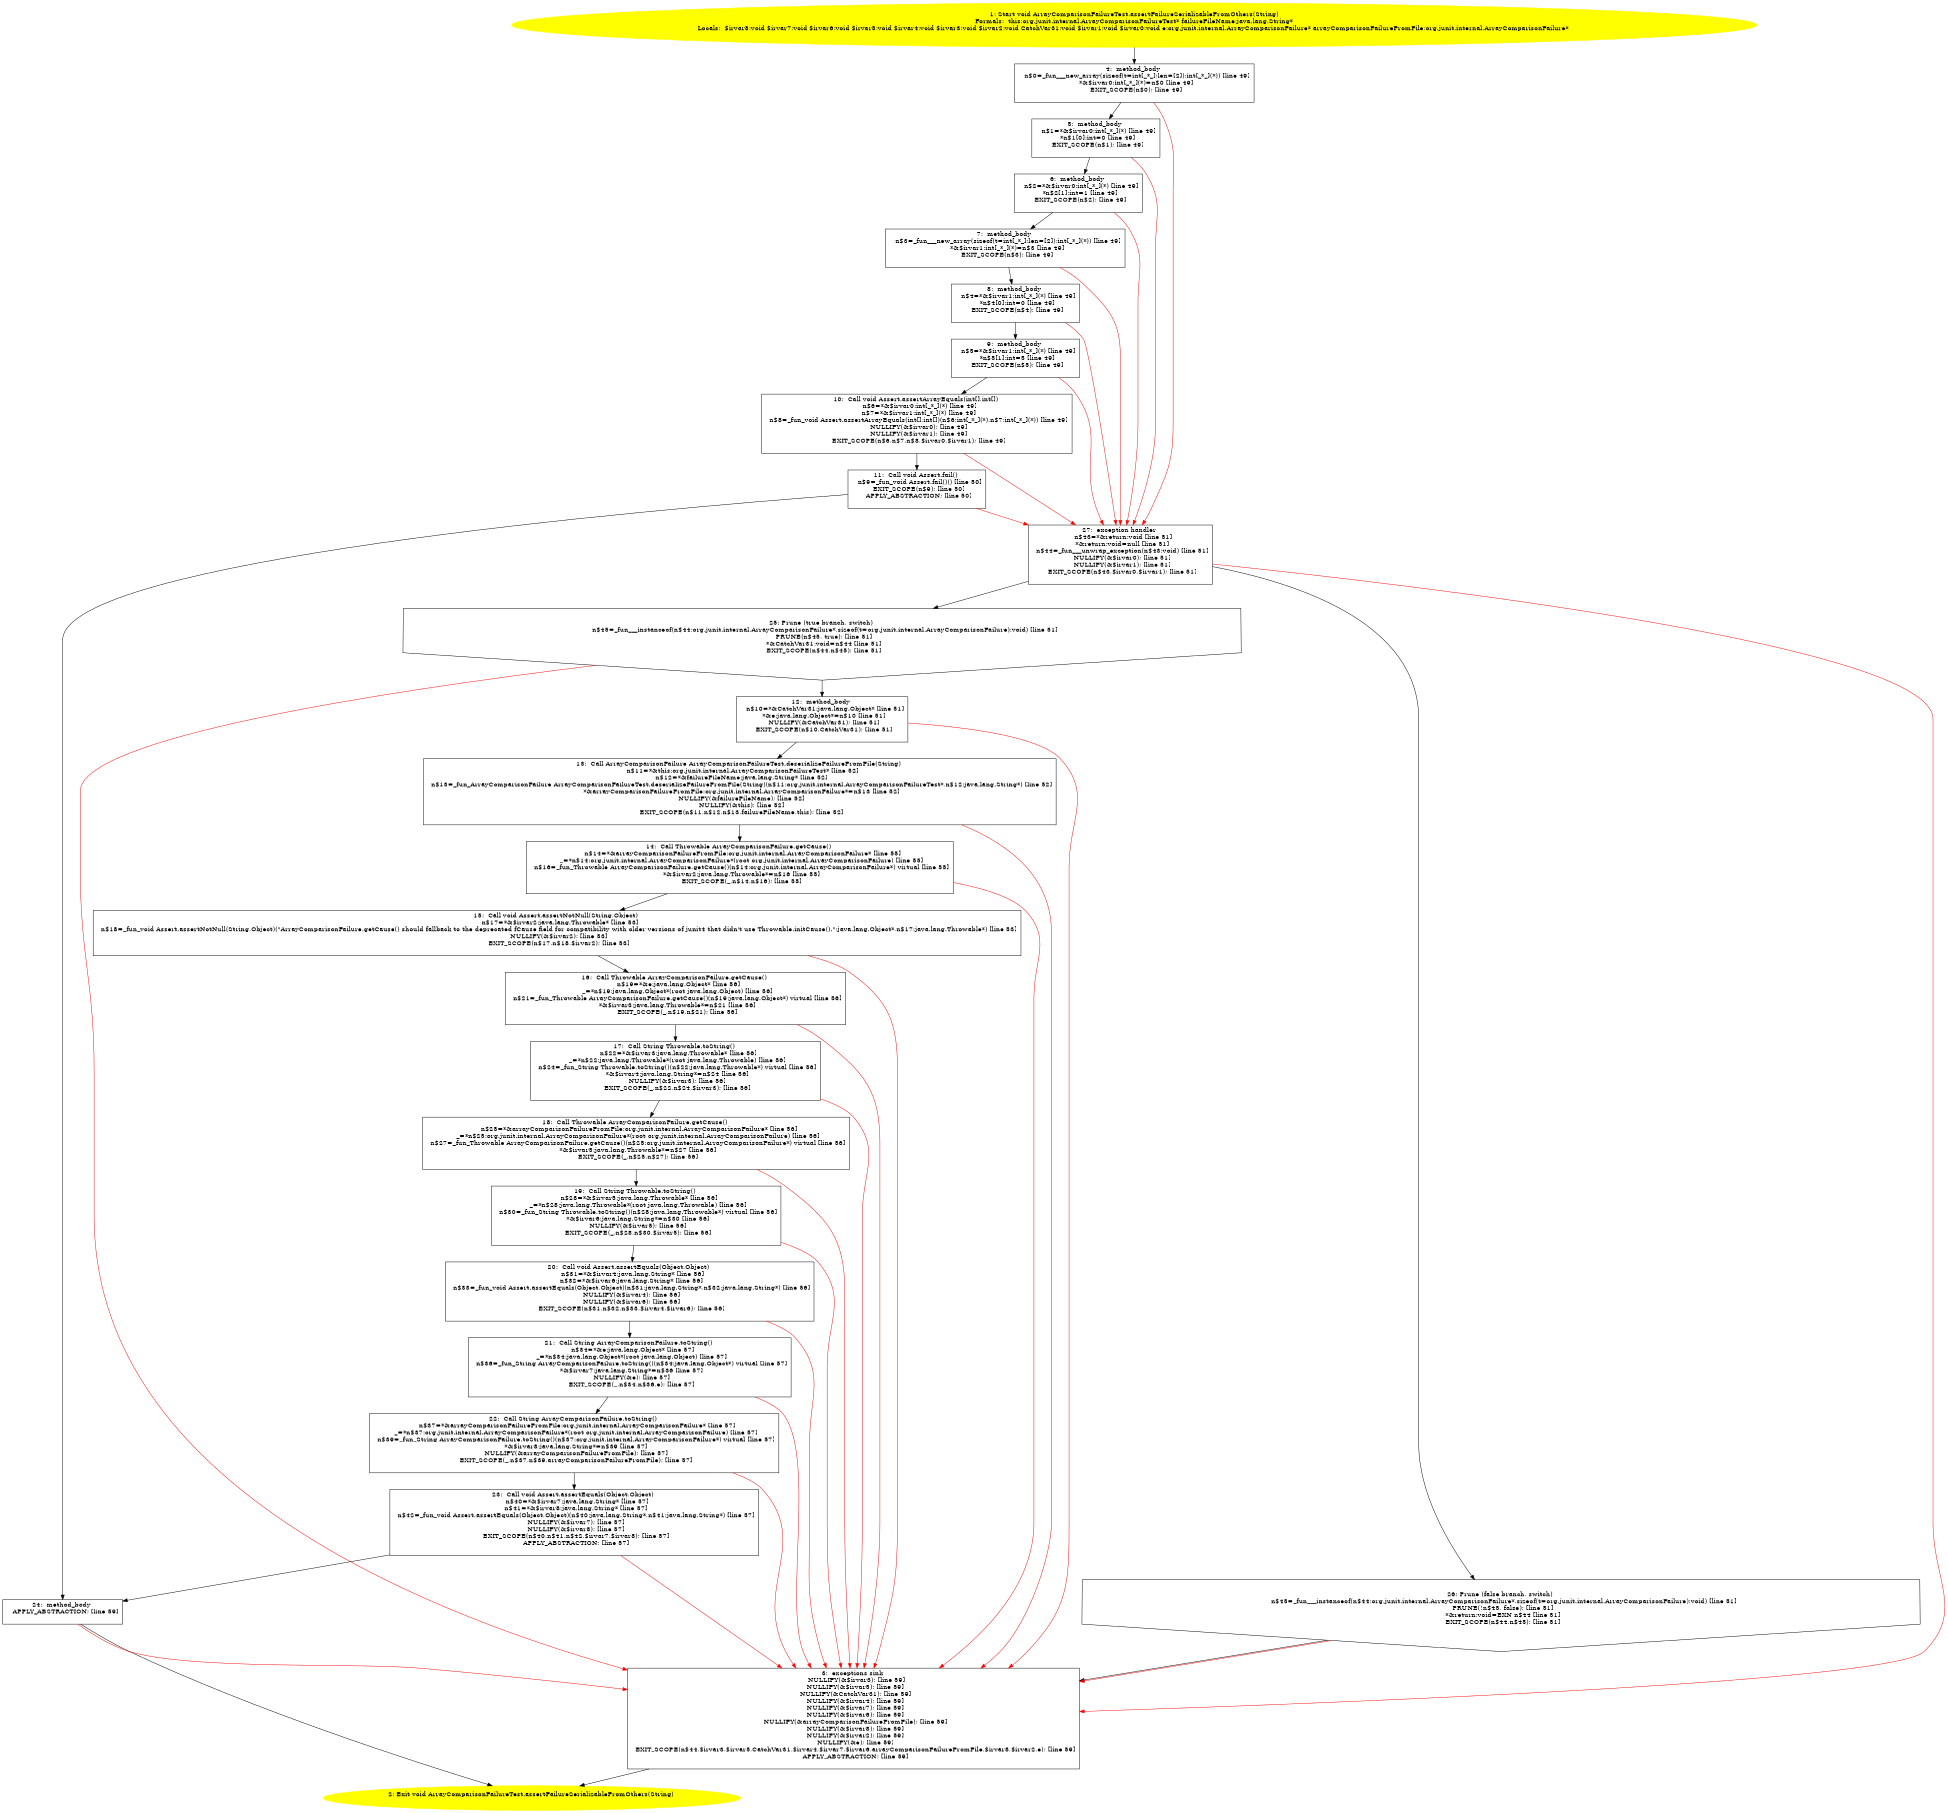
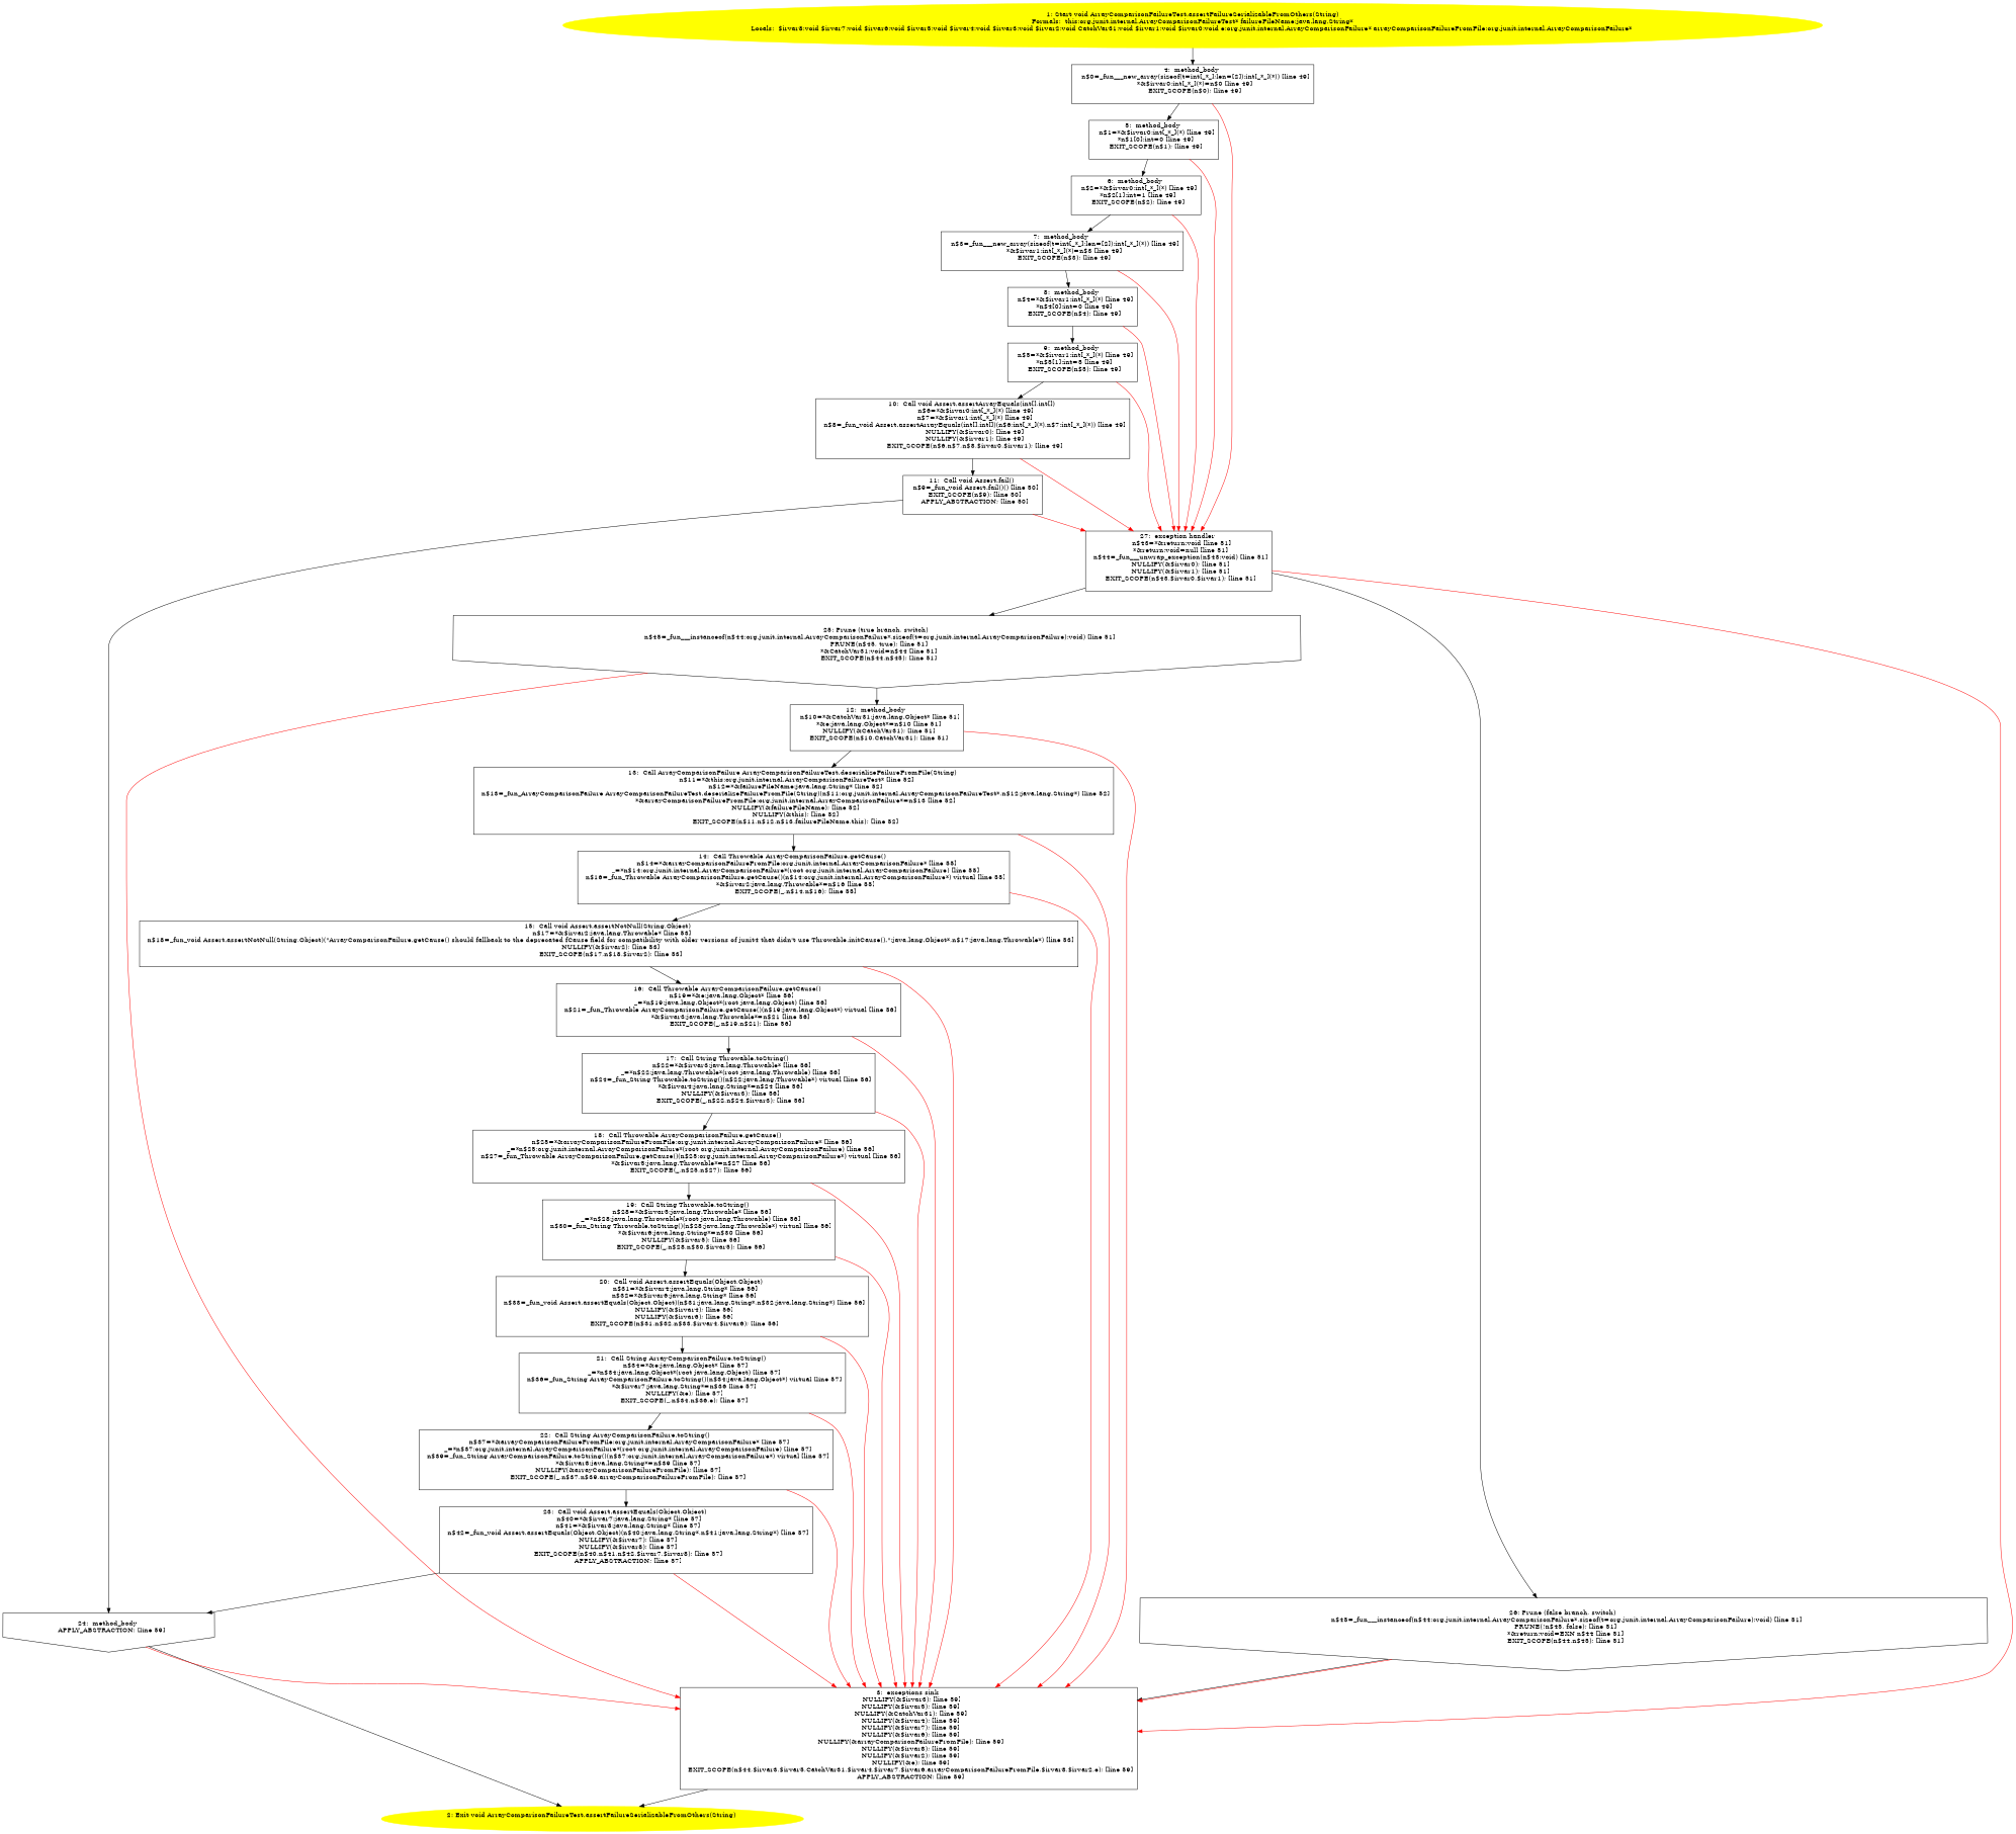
  digraph {
    node [shape=box]
    n1 [color=yellow label="1: Start void ArrayComparisonFailureTest.assertFailureSerializableFromOthers(String)\nFormals:  this:org.junit.internal.ArrayComparisonFailureTest* failureFileName:java.lang.String*\nLocals:  $irvar8:void $irvar7:void $irvar6:void $irvar5:void $irvar4:void $irvar3:void $irvar2:void CatchVar31:void $irvar1:void $irvar0:void e:org.junit.internal.ArrayComparisonFailure* arrayComparisonFailureFromFile:org.junit.internal.ArrayComparisonFailure* \n  " style=filled shape=""]
    n2 [label="4:  method_body \n   n$0=_fun___new_array(sizeof(t=int[_*_];len=[2]):int[_*_](*)) [line 49]\n  *&$irvar0:int[_*_](*)=n$0 [line 49]\n  EXIT_SCOPE(n$0); [line 49]\n "]
    n3 [label="5:  method_body \n   n$1=*&$irvar0:int[_*_](*) [line 49]\n  *n$1[0]:int=0 [line 49]\n  EXIT_SCOPE(n$1); [line 49]\n "]
    n4 [label="27:  exception handler \n   n$43=*&return:void [line 51]\n  *&return:void=null [line 51]\n  n$44=_fun___unwrap_exception(n$43:void) [line 51]\n  NULLIFY(&$irvar0); [line 51]\n  NULLIFY(&$irvar1); [line 51]\n  EXIT_SCOPE(n$43,$irvar0,$irvar1); [line 51]\n "]
    n5 [color=yellow label="2: Exit void ArrayComparisonFailureTest.assertFailureSerializableFromOthers(String) \n  " style=filled shape=""]
    n6 [label="3:  exceptions sink \n   NULLIFY(&$irvar3); [line 59]\n  NULLIFY(&$irvar5); [line 59]\n  NULLIFY(&CatchVar31); [line 59]\n  NULLIFY(&$irvar4); [line 59]\n  NULLIFY(&$irvar7); [line 59]\n  NULLIFY(&$irvar6); [line 59]\n  NULLIFY(&arrayComparisonFailureFromFile); [line 59]\n  NULLIFY(&$irvar8); [line 59]\n  NULLIFY(&$irvar2); [line 59]\n  NULLIFY(&e); [line 59]\n  EXIT_SCOPE(n$44,$irvar3,$irvar5,CatchVar31,$irvar4,$irvar7,$irvar6,arrayComparisonFailureFromFile,$irvar8,$irvar2,e); [line 59]\n  APPLY_ABSTRACTION; [line 59]\n "]
    n7 [label="6:  method_body \n   n$2=*&$irvar0:int[_*_](*) [line 49]\n  *n$2[1]:int=1 [line 49]\n  EXIT_SCOPE(n$2); [line 49]\n "]
    n8 [label="25: Prune (true branch, switch) \n   n$45=_fun___instanceof(n$44:org.junit.internal.ArrayComparisonFailure*,sizeof(t=org.junit.internal.ArrayComparisonFailure):void) [line 51]\n  PRUNE(n$45, true); [line 51]\n  *&CatchVar31:void=n$44 [line 51]\n  EXIT_SCOPE(n$44,n$45); [line 51]\n " shape=invhouse]
    n9 [label="26: Prune (false branch, switch) \n   n$45=_fun___instanceof(n$44:org.junit.internal.ArrayComparisonFailure*,sizeof(t=org.junit.internal.ArrayComparisonFailure):void) [line 51]\n  PRUNE(!n$45, false); [line 51]\n  *&return:void=EXN n$44 [line 51]\n  EXIT_SCOPE(n$44,n$45); [line 51]\n " shape=invhouse]
    n10 [label="7:  method_body \n   n$3=_fun___new_array(sizeof(t=int[_*_];len=[2]):int[_*_](*)) [line 49]\n  *&$irvar1:int[_*_](*)=n$3 [line 49]\n  EXIT_SCOPE(n$3); [line 49]\n "]
    n11 [label="8:  method_body \n   n$4=*&$irvar1:int[_*_](*) [line 49]\n  *n$4[0]:int=0 [line 49]\n  EXIT_SCOPE(n$4); [line 49]\n "]
    n12 [label="9:  method_body \n   n$5=*&$irvar1:int[_*_](*) [line 49]\n  *n$5[1]:int=5 [line 49]\n  EXIT_SCOPE(n$5); [line 49]\n "]
    n13 [label="10:  Call void Assert.assertArrayEquals(int[],int[]) \n   n$6=*&$irvar0:int[_*_](*) [line 49]\n  n$7=*&$irvar1:int[_*_](*) [line 49]\n  n$8=_fun_void Assert.assertArrayEquals(int[],int[])(n$6:int[_*_](*),n$7:int[_*_](*)) [line 49]\n  NULLIFY(&$irvar0); [line 49]\n  NULLIFY(&$irvar1); [line 49]\n  EXIT_SCOPE(n$6,n$7,n$8,$irvar0,$irvar1); [line 49]\n "]
    n14 [label="11:  Call void Assert.fail() \n   n$9=_fun_void Assert.fail()() [line 50]\n  EXIT_SCOPE(n$9); [line 50]\n  APPLY_ABSTRACTION; [line 50]\n "]
-   n15 [label="24:  method_body \n   APPLY_ABSTRACTION; [line 59]\n "]
+   n15 [label="24:  method_body \n   APPLY_ABSTRACTION; [line 59]\n " shape=invhouse]
    n16 [label="12:  method_body \n   n$10=*&CatchVar31:java.lang.Object* [line 51]\n  *&e:java.lang.Object*=n$10 [line 51]\n  NULLIFY(&CatchVar31); [line 51]\n  EXIT_SCOPE(n$10,CatchVar31); [line 51]\n "]
    n17 [label="13:  Call ArrayComparisonFailure ArrayComparisonFailureTest.deserializeFailureFromFile(String) \n   n$11=*&this:org.junit.internal.ArrayComparisonFailureTest* [line 52]\n  n$12=*&failureFileName:java.lang.String* [line 52]\n  n$13=_fun_ArrayComparisonFailure ArrayComparisonFailureTest.deserializeFailureFromFile(String)(n$11:org.junit.internal.ArrayComparisonFailureTest*,n$12:java.lang.String*) [line 52]\n  *&arrayComparisonFailureFromFile:org.junit.internal.ArrayComparisonFailure*=n$13 [line 52]\n  NULLIFY(&failureFileName); [line 52]\n  NULLIFY(&this); [line 52]\n  EXIT_SCOPE(n$11,n$12,n$13,failureFileName,this); [line 52]\n "]
    n18 [label="14:  Call Throwable ArrayComparisonFailure.getCause() \n   n$14=*&arrayComparisonFailureFromFile:org.junit.internal.ArrayComparisonFailure* [line 55]\n  _=*n$14:org.junit.internal.ArrayComparisonFailure*(root org.junit.internal.ArrayComparisonFailure) [line 55]\n  n$16=_fun_Throwable ArrayComparisonFailure.getCause()(n$14:org.junit.internal.ArrayComparisonFailure*) virtual [line 55]\n  *&$irvar2:java.lang.Throwable*=n$16 [line 55]\n  EXIT_SCOPE(_,n$14,n$16); [line 55]\n "]
    n19 [label="15:  Call void Assert.assertNotNull(String,Object) \n   n$17=*&$irvar2:java.lang.Throwable* [line 53]\n  n$18=_fun_void Assert.assertNotNull(String,Object)(\"ArrayComparisonFailure.getCause() should fallback to the deprecated fCause field for compatibility with older versions of junit4 that didn't use Throwable.initCause().\":java.lang.Object*,n$17:java.lang.Throwable*) [line 53]\n  NULLIFY(&$irvar2); [line 53]\n  EXIT_SCOPE(n$17,n$18,$irvar2); [line 53]\n "]
    n20 [label="16:  Call Throwable ArrayComparisonFailure.getCause() \n   n$19=*&e:java.lang.Object* [line 56]\n  _=*n$19:java.lang.Object*(root java.lang.Object) [line 56]\n  n$21=_fun_Throwable ArrayComparisonFailure.getCause()(n$19:java.lang.Object*) virtual [line 56]\n  *&$irvar3:java.lang.Throwable*=n$21 [line 56]\n  EXIT_SCOPE(_,n$19,n$21); [line 56]\n "]
    n21 [label="17:  Call String Throwable.toString() \n   n$22=*&$irvar3:java.lang.Throwable* [line 56]\n  _=*n$22:java.lang.Throwable*(root java.lang.Throwable) [line 56]\n  n$24=_fun_String Throwable.toString()(n$22:java.lang.Throwable*) virtual [line 56]\n  *&$irvar4:java.lang.String*=n$24 [line 56]\n  NULLIFY(&$irvar3); [line 56]\n  EXIT_SCOPE(_,n$22,n$24,$irvar3); [line 56]\n "]
    n22 [label="18:  Call Throwable ArrayComparisonFailure.getCause() \n   n$25=*&arrayComparisonFailureFromFile:org.junit.internal.ArrayComparisonFailure* [line 56]\n  _=*n$25:org.junit.internal.ArrayComparisonFailure*(root org.junit.internal.ArrayComparisonFailure) [line 56]\n  n$27=_fun_Throwable ArrayComparisonFailure.getCause()(n$25:org.junit.internal.ArrayComparisonFailure*) virtual [line 56]\n  *&$irvar5:java.lang.Throwable*=n$27 [line 56]\n  EXIT_SCOPE(_,n$25,n$27); [line 56]\n "]
    n23 [label="19:  Call String Throwable.toString() \n   n$28=*&$irvar5:java.lang.Throwable* [line 56]\n  _=*n$28:java.lang.Throwable*(root java.lang.Throwable) [line 56]\n  n$30=_fun_String Throwable.toString()(n$28:java.lang.Throwable*) virtual [line 56]\n  *&$irvar6:java.lang.String*=n$30 [line 56]\n  NULLIFY(&$irvar5); [line 56]\n  EXIT_SCOPE(_,n$28,n$30,$irvar5); [line 56]\n "]
    n24 [label="20:  Call void Assert.assertEquals(Object,Object) \n   n$31=*&$irvar4:java.lang.String* [line 56]\n  n$32=*&$irvar6:java.lang.String* [line 56]\n  n$33=_fun_void Assert.assertEquals(Object,Object)(n$31:java.lang.String*,n$32:java.lang.String*) [line 56]\n  NULLIFY(&$irvar4); [line 56]\n  NULLIFY(&$irvar6); [line 56]\n  EXIT_SCOPE(n$31,n$32,n$33,$irvar4,$irvar6); [line 56]\n "]
    n25 [label="21:  Call String ArrayComparisonFailure.toString() \n   n$34=*&e:java.lang.Object* [line 57]\n  _=*n$34:java.lang.Object*(root java.lang.Object) [line 57]\n  n$36=_fun_String ArrayComparisonFailure.toString()(n$34:java.lang.Object*) virtual [line 57]\n  *&$irvar7:java.lang.String*=n$36 [line 57]\n  NULLIFY(&e); [line 57]\n  EXIT_SCOPE(_,n$34,n$36,e); [line 57]\n "]
    n26 [label="22:  Call String ArrayComparisonFailure.toString() \n   n$37=*&arrayComparisonFailureFromFile:org.junit.internal.ArrayComparisonFailure* [line 57]\n  _=*n$37:org.junit.internal.ArrayComparisonFailure*(root org.junit.internal.ArrayComparisonFailure) [line 57]\n  n$39=_fun_String ArrayComparisonFailure.toString()(n$37:org.junit.internal.ArrayComparisonFailure*) virtual [line 57]\n  *&$irvar8:java.lang.String*=n$39 [line 57]\n  NULLIFY(&arrayComparisonFailureFromFile); [line 57]\n  EXIT_SCOPE(_,n$37,n$39,arrayComparisonFailureFromFile); [line 57]\n "]
    n27 [label="23:  Call void Assert.assertEquals(Object,Object) \n   n$40=*&$irvar7:java.lang.String* [line 57]\n  n$41=*&$irvar8:java.lang.String* [line 57]\n  n$42=_fun_void Assert.assertEquals(Object,Object)(n$40:java.lang.String*,n$41:java.lang.String*) [line 57]\n  NULLIFY(&$irvar7); [line 57]\n  NULLIFY(&$irvar8); [line 57]\n  EXIT_SCOPE(n$40,n$41,n$42,$irvar7,$irvar8); [line 57]\n  APPLY_ABSTRACTION; [line 57]\n "]
    n1 -> n2
    n2 -> n3
    n2 -> n4 [color=red]
    n3 -> n4 [color=red]
    n3 -> n7
    n4 -> n6 [color=red]
    n4 -> n8
    n4 -> n9
    n6 -> n5
    n7 -> n4 [color=red]
    n7 -> n10
    n8 -> n6 [color=red]
    n8 -> n16
    n9 -> n6
    n9 -> n6 [color=red]
    n10 -> n4 [color=red]
    n10 -> n11
    n11 -> n4 [color=red]
    n11 -> n12
    n12 -> n4 [color=red]
    n12 -> n13
    n13 -> n4 [color=red]
    n13 -> n14
    n14 -> n4 [color=red]
    n14 -> n15
    n15 -> n5
    n15 -> n6 [color=red]
    n16 -> n6 [color=red]
    n16 -> n17
    n17 -> n6 [color=red]
    n17 -> n18
    n18 -> n6 [color=red]
    n18 -> n19
    n19 -> n6 [color=red]
    n19 -> n20
    n20 -> n6 [color=red]
    n20 -> n21
    n21 -> n6 [color=red]
    n21 -> n22
    n22 -> n6 [color=red]
    n22 -> n23
    n23 -> n6 [color=red]
    n23 -> n24
    n24 -> n6 [color=red]
    n24 -> n25
    n25 -> n6 [color=red]
    n25 -> n26
    n26 -> n6 [color=red]
    n26 -> n27
    n27 -> n6 [color=red]
    n27 -> n15
  }
